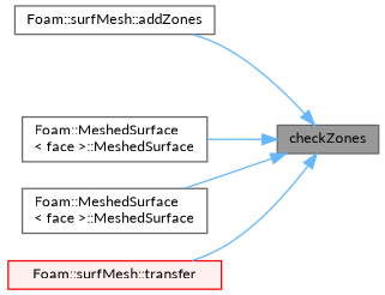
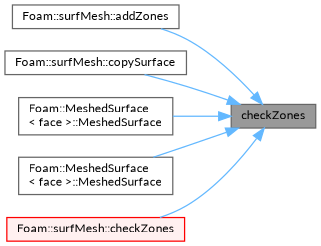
  digraph {
    fontname=Lato
    rankdir=RL
    node [color=grey40 fillcolor=white fontname=Lato fontsize=10 shape=box style=filled]
    edge [color=steelblue1 dir=back fontname=Lato fontsize=10 labelfontname=Helvetica labelfontsize=10 style=solid]
    n1 [color=gray40 fillcolor=grey60 fontcolor=black height=0.2 label=checkZones width=0.4]
    n2 [height=0.2 label="Foam::surfMesh::addZones" width=0.4]
+   n3 [height=0.2 label="Foam::surfMesh::copySurface" width=0.4]
    n4 [height=0.2 label="Foam::MeshedSurface\l\< face \>::MeshedSurface" width=0.4]
    n5 [height=0.2 label="Foam::MeshedSurface\l\< face \>::MeshedSurface" width=0.4]
-   n6 [color=red fillcolor="#FFF0F0" height=0.2 label="Foam::surfMesh::transfer" width=0.4]
+   n6 [color=red fillcolor="#FFF0F0" height=0.2 label="Foam::surfMesh::checkZones" width=0.4]
    n1 -> n2
+   n1 -> n3
    n1 -> n4
    n1 -> n5
    n1 -> n6
  }
